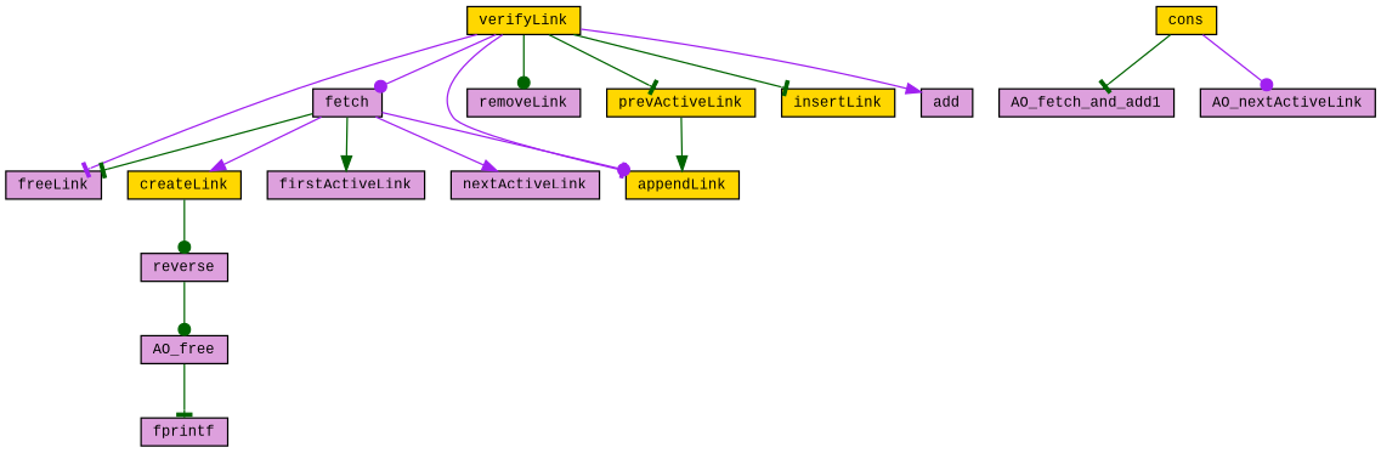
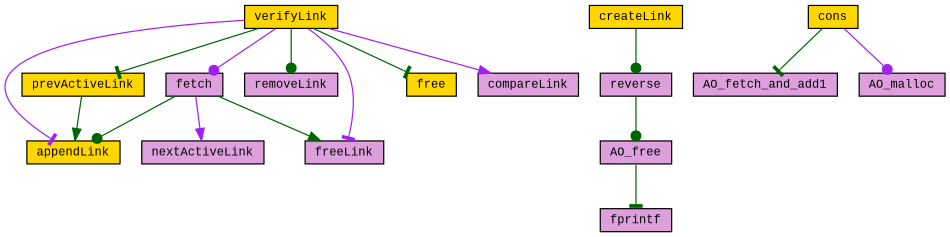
  digraph {
    fontname="Liberation Mono"
    rankdir=TB
    node [color=black fillcolor=plum fontname="Liberation Mono" fontsize=10 shape=record style=filled]
    edge [arrowhead=dot color=darkgreen fontname="Liberation Mono" fontsize=10 labelfontname=Helvetica labelfontsize=10 style=solid]
    n1 [fillcolor=gold fontcolor=black height=0.2 label=verifyLink width=0.4]
    n2 [height=0.2 label=fetch width=0.4]
    n3 [fillcolor=gold height=0.2 label=appendLink width=0.4]
    n4 [height=0.2 label=freeLink width=0.4]
    n5 [height=0.2 label=removeLink width=0.4]
    n6 [fillcolor=gold height=0.2 label=prevActiveLink width=0.4]
-   n7 [fillcolor=gold height=0.2 label=insertLink width=0.4]
-   n8 [height=0.2 label=add width=0.4]
+   n7 [fillcolor=gold height=0.2 label=free width=0.4]
+   n8 [height=0.2 label=compareLink width=0.4]
    n9 [fillcolor=gold height=0.2 label=createLink width=0.4]
-   n10 [height=0.2 label=firstActiveLink width=0.4]
    n11 [height=0.2 label=nextActiveLink width=0.4]
    n12 [height=0.2 label=reverse width=0.4]
    n13 [height=0.2 label=AO_free width=0.4]
    n14 [fillcolor=gold height=0.2 label=cons width=0.4]
    n15 [height=0.2 label=AO_fetch_and_add1 width=0.4]
-   n16 [height=0.2 label=AO_nextActiveLink width=0.4]
+   n16 [height=0.2 label=AO_malloc width=0.4]
    n17 [height=0.2 label=fprintf width=0.4]
    n1 -> n2 [color=purple]
    n1 -> n3 [arrowhead=tee color=purple]
    n1 -> n4 [arrowhead=tee color=purple]
    n1 -> n5
    n1 -> n6 [arrowhead=tee]
    n1 -> n7 [arrowhead=tee]
    n1 -> n8 [arrowhead=normal color=purple]
-   n2 -> n3 [color=purple]
-   n2 -> n4 [arrowhead=tee]
-   n2 -> n9 [arrowhead=normal color=purple]
-   n2 -> n10 [arrowhead=normal]
+   n2 -> n3
+   n2 -> n4 [arrowhead=normal]
    n2 -> n11 [arrowhead=normal color=purple]
    n6 -> n3 [arrowhead=normal]
    n9 -> n12
    n12 -> n13
    n13 -> n17 [arrowhead=tee]
    n14 -> n15 [arrowhead=tee]
    n14 -> n16 [color=purple]
  }
